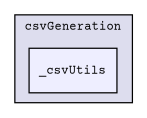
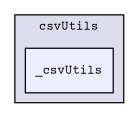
  digraph {
    compound=true
    fontname="Courier Prime"
    n1 [fillcolor="#eeeeff" fontname="Courier Prime" fontsize=10 label=_csvUtils pencolor=black shape=box style=filled]
    subgraph cluster_1 {
      bgcolor="#ddddee"
      fontsize=10
-     label=csvGeneration
+     label=csvUtils
      pencolor=black
      n1
    }
  }
